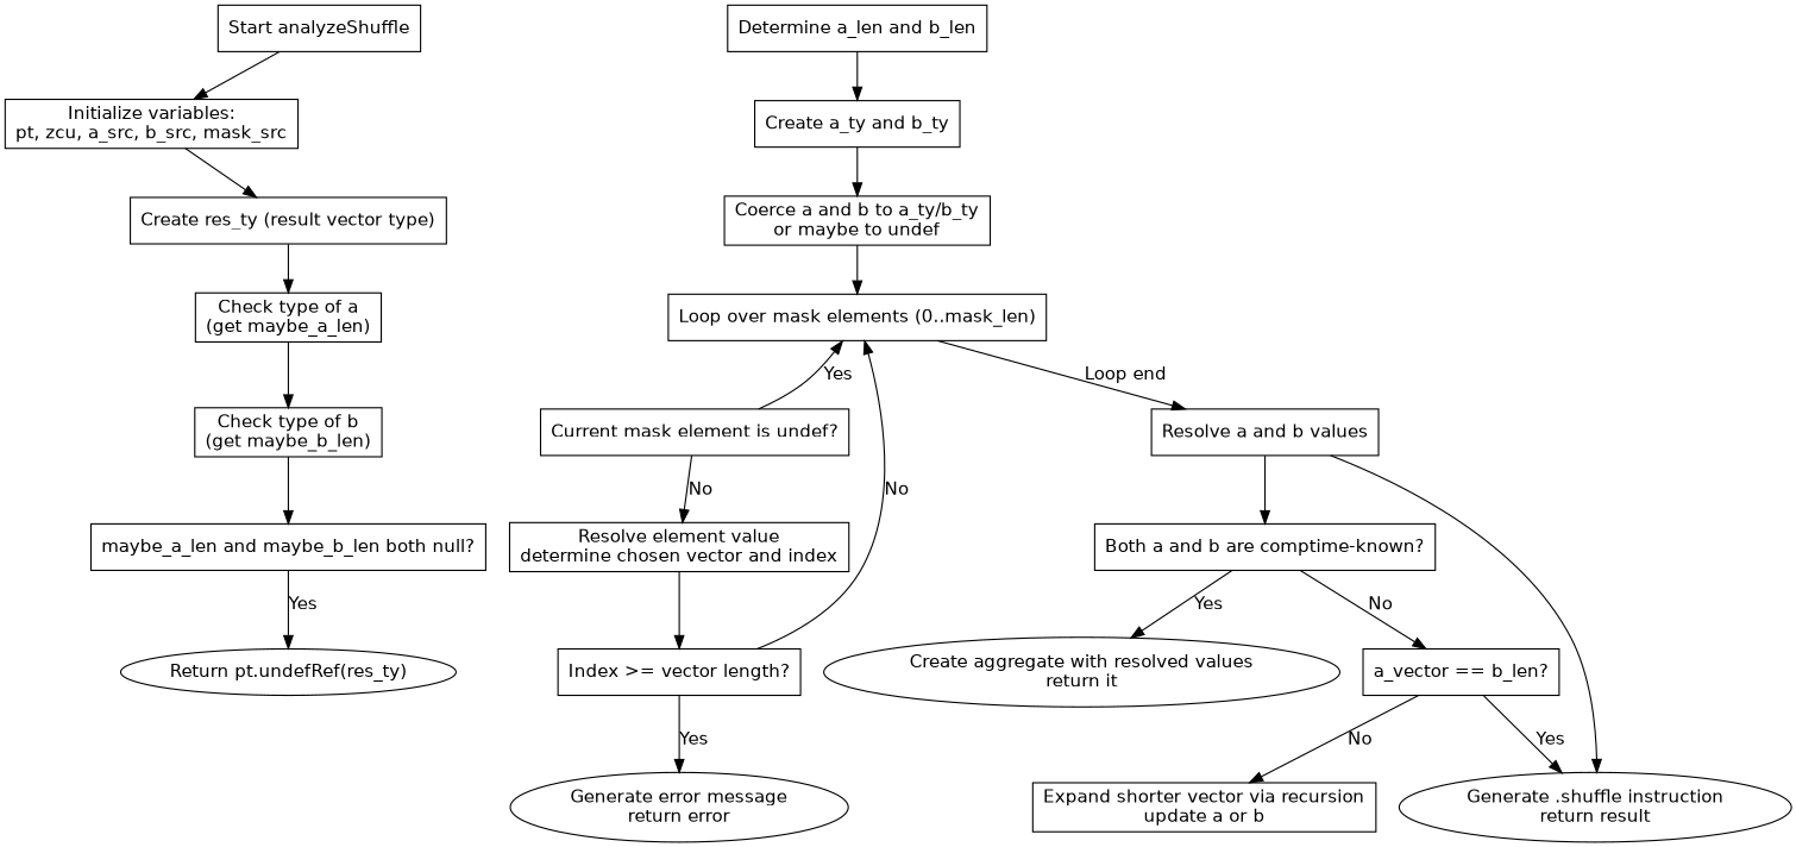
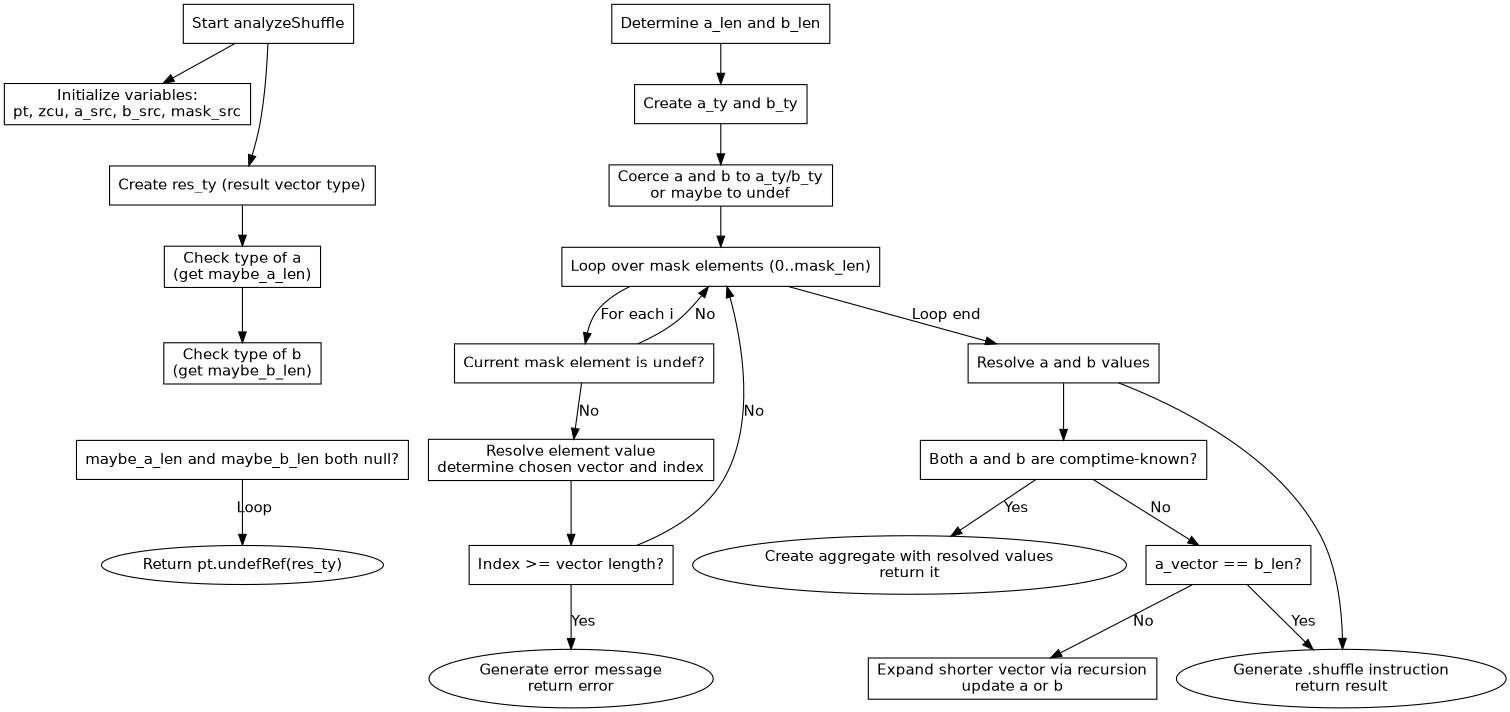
  digraph {
    fontname="DejaVu Sans"
    node [fontname="DejaVu Sans" shape=rectangle]
    edge [fontname="DejaVu Sans"]
    n1 [label="Start analyzeShuffle"]
    n2 [label="Initialize variables:\npt, zcu, a_src, b_src, mask_src"]
    n3 [label="Create res_ty (result vector type)"]
    n4 [label="Check type of a\n(get maybe_a_len)"]
    n5 [label="Check type of b\n(get maybe_b_len)"]
    n6 [label="maybe_a_len and maybe_b_len both null?"]
    n7 [label="Return pt.undefRef(res_ty)" shape=oval]
    n8 [label="Determine a_len and b_len"]
    n9 [label="Create a_ty and b_ty"]
    n10 [label="Coerce a and b to a_ty/b_ty\nor maybe to undef"]
    n11 [label="Loop over mask elements (0..mask_len)"]
    n12 [label="Current mask element is undef?"]
    n13 [label="Resolve a and b values"]
    n14 [label="Resolve element value\ndetermine chosen vector and index"]
    n15 [label="Both a and b are comptime-known?"]
    n16 [label="Generate .shuffle instruction\nreturn result" shape=oval]
    n17 [label="Index >= vector length?"]
    n18 [label="Generate error message\nreturn error" shape=oval]
    n19 [label="Create aggregate with resolved values\nreturn it" shape=oval]
    n20 [label="a_vector == b_len?"]
    n21 [label="Expand shorter vector via recursion\nupdate a or b"]
    n1 -> n2
-   n2 -> n3
+   n1 -> n3
    n3 -> n4
    n4 -> n5
-   n5 -> n6
-   n6 -> n7 [label=Yes]
+   n6 -> n7 [label=Loop]
    n8 -> n9
    n9 -> n10
    n10 -> n11
+   n11 -> n12 [label="For each i"]
    n11 -> n13 [label="Loop end"]
-   n12 -> n11 [label=Yes]
+   n12 -> n11 [label=No]
    n12 -> n14 [label=No]
    n13 -> n15
    n13 -> n16
    n14 -> n17
    n15 -> n19 [label=Yes]
    n15 -> n20 [label=No]
    n17 -> n11 [label=No]
    n17 -> n18 [label=Yes]
    n20 -> n16 [label=Yes]
    n20 -> n21 [label=No]
  }
